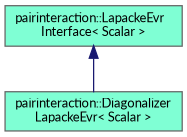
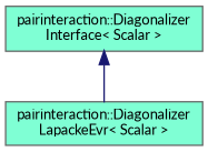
  digraph {
    fontname=Lato
    node [color=gray40 fillcolor=aquamarine fontname=Lato fontsize=10 shape=record style=filled]
    n1 [fontcolor=black height=0.2 label="pairinteraction::Diagonalizer\lLapackeEvr\< Scalar \>" width=0.4]
-   n2 [height=0.2 label="pairinteraction::LapackeEvr\lInterface\< Scalar \>" width=0.4]
+   n2 [height=0.2 label="pairinteraction::Diagonalizer\lInterface\< Scalar \>" width=0.4]
    n2 -> n1 [color=midnightblue dir=back fontname=Lato fontsize=10 labelfontname=Helvetica labelfontsize=10 style=solid]
  }
